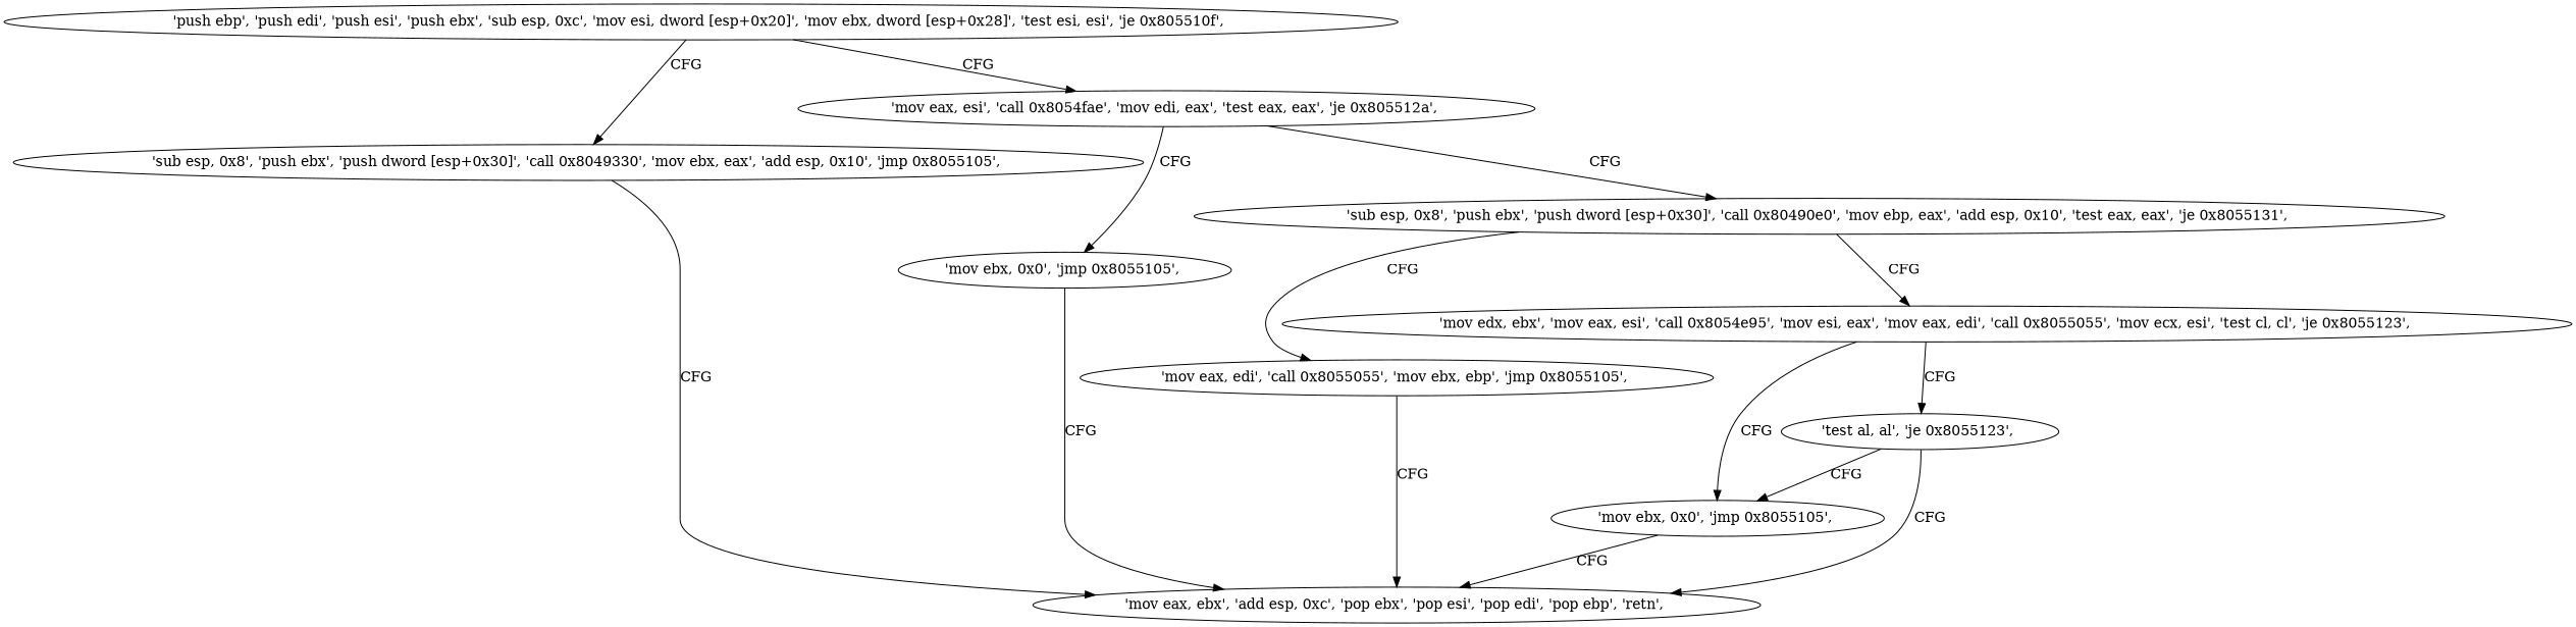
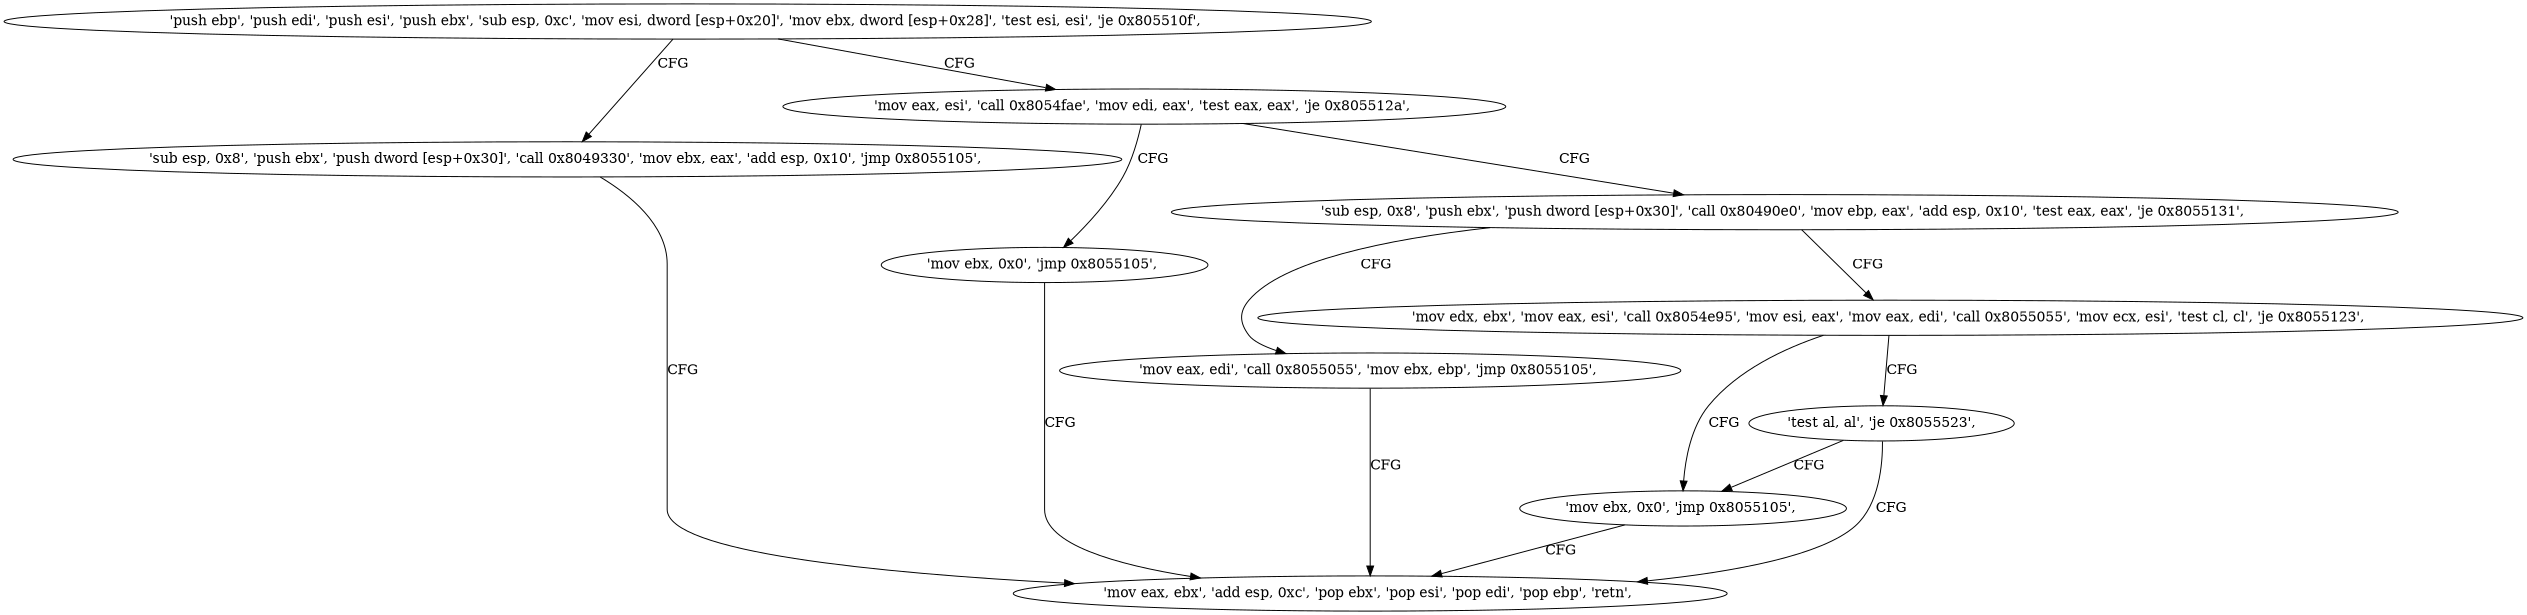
  digraph {
    n1 [label="'push ebp', 'push edi', 'push esi', 'push ebx', 'sub esp, 0xc', 'mov esi, dword [esp+0x20]', 'mov ebx, dword [esp+0x28]', 'test esi, esi', 'je 0x805510f', "]
    n2 [label="'sub esp, 0x8', 'push ebx', 'push dword [esp+0x30]', 'call 0x8049330', 'mov ebx, eax', 'add esp, 0x10', 'jmp 0x8055105', "]
    n3 [label="'mov eax, esi', 'call 0x8054fae', 'mov edi, eax', 'test eax, eax', 'je 0x805512a', "]
    n4 [label="'mov eax, ebx', 'add esp, 0xc', 'pop ebx', 'pop esi', 'pop edi', 'pop ebp', 'retn', "]
    n5 [label="'mov ebx, 0x0', 'jmp 0x8055105', "]
    n6 [label="'sub esp, 0x8', 'push ebx', 'push dword [esp+0x30]', 'call 0x80490e0', 'mov ebp, eax', 'add esp, 0x10', 'test eax, eax', 'je 0x8055131', "]
    n7 [label="'mov eax, edi', 'call 0x8055055', 'mov ebx, ebp', 'jmp 0x8055105', "]
    n8 [label="'mov edx, ebx', 'mov eax, esi', 'call 0x8054e95', 'mov esi, eax', 'mov eax, edi', 'call 0x8055055', 'mov ecx, esi', 'test cl, cl', 'je 0x8055123', "]
    n9 [label="'mov ebx, 0x0', 'jmp 0x8055105', "]
-   n10 [label="'test al, al', 'je 0x8055123', "]
+   n10 [label="'test al, al', 'je 0x8055523',"]
    n1 -> n2 [label=CFG]
    n1 -> n3 [label=CFG]
    n2 -> n4 [label=CFG]
    n3 -> n5 [label=CFG]
    n3 -> n6 [label=CFG]
    n5 -> n4 [label=CFG]
    n6 -> n7 [label=CFG]
    n6 -> n8 [label=CFG]
    n7 -> n4 [label=CFG]
    n8 -> n9 [label=CFG]
    n8 -> n10 [label=CFG]
    n9 -> n4 [label=CFG]
    n10 -> n4 [label=CFG]
    n10 -> n9 [label=CFG]
  }
